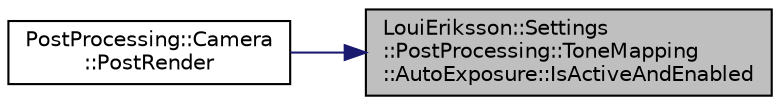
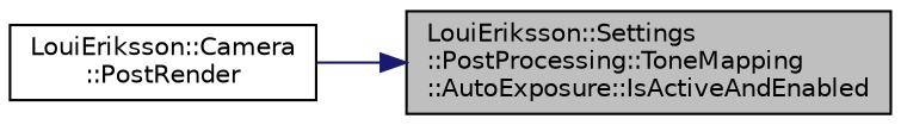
  digraph {
    rankdir=RL
    node [color=black fontname=Helvetica fontsize=10 shape=record style=filled]
    n1 [fillcolor=grey75 fontcolor=black height=0.2 label="LouiEriksson::Settings\l::PostProcessing::ToneMapping\l::AutoExposure::IsActiveAndEnabled" width=0.4]
-   n2 [fillcolor=white height=0.2 label="PostProcessing::Camera\l::PostRender" width=0.4]
+   n2 [fillcolor=white height=0.2 label="LouiEriksson::Camera\l::PostRender" width=0.4]
    n1 -> n2 [color=midnightblue dir=back fontname=Helvetica fontsize=10 labelfontname=Helvetica labelfontsize=10 style=solid]
  }
